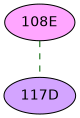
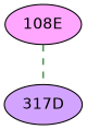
  graph {
    fontname="DejaVu Sans"
    node [style=radial fontname="DejaVu Sans"]
    "108E" [fillcolor="#FFA6FF"]
-   "117D" [fillcolor="#D3A4FF"]
+   "117D" [fillcolor="#D3A4FF" label="317D"]
    "108E" -- "117D" [penwidth=1 color=darkgreen style=dashed fontname="DejaVu Sans"]
  }
